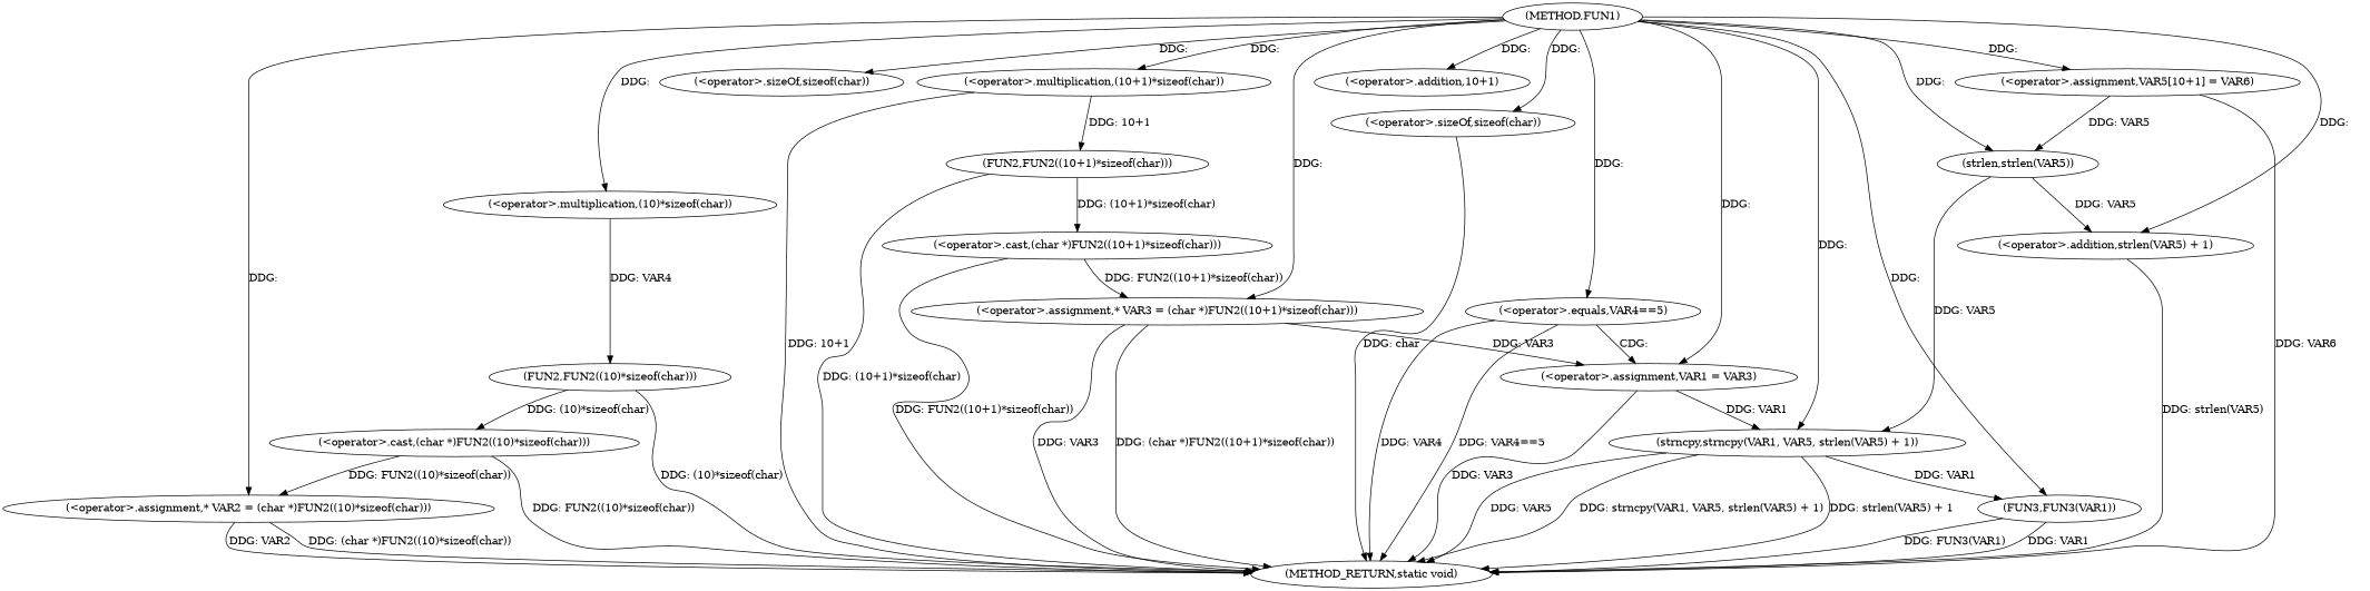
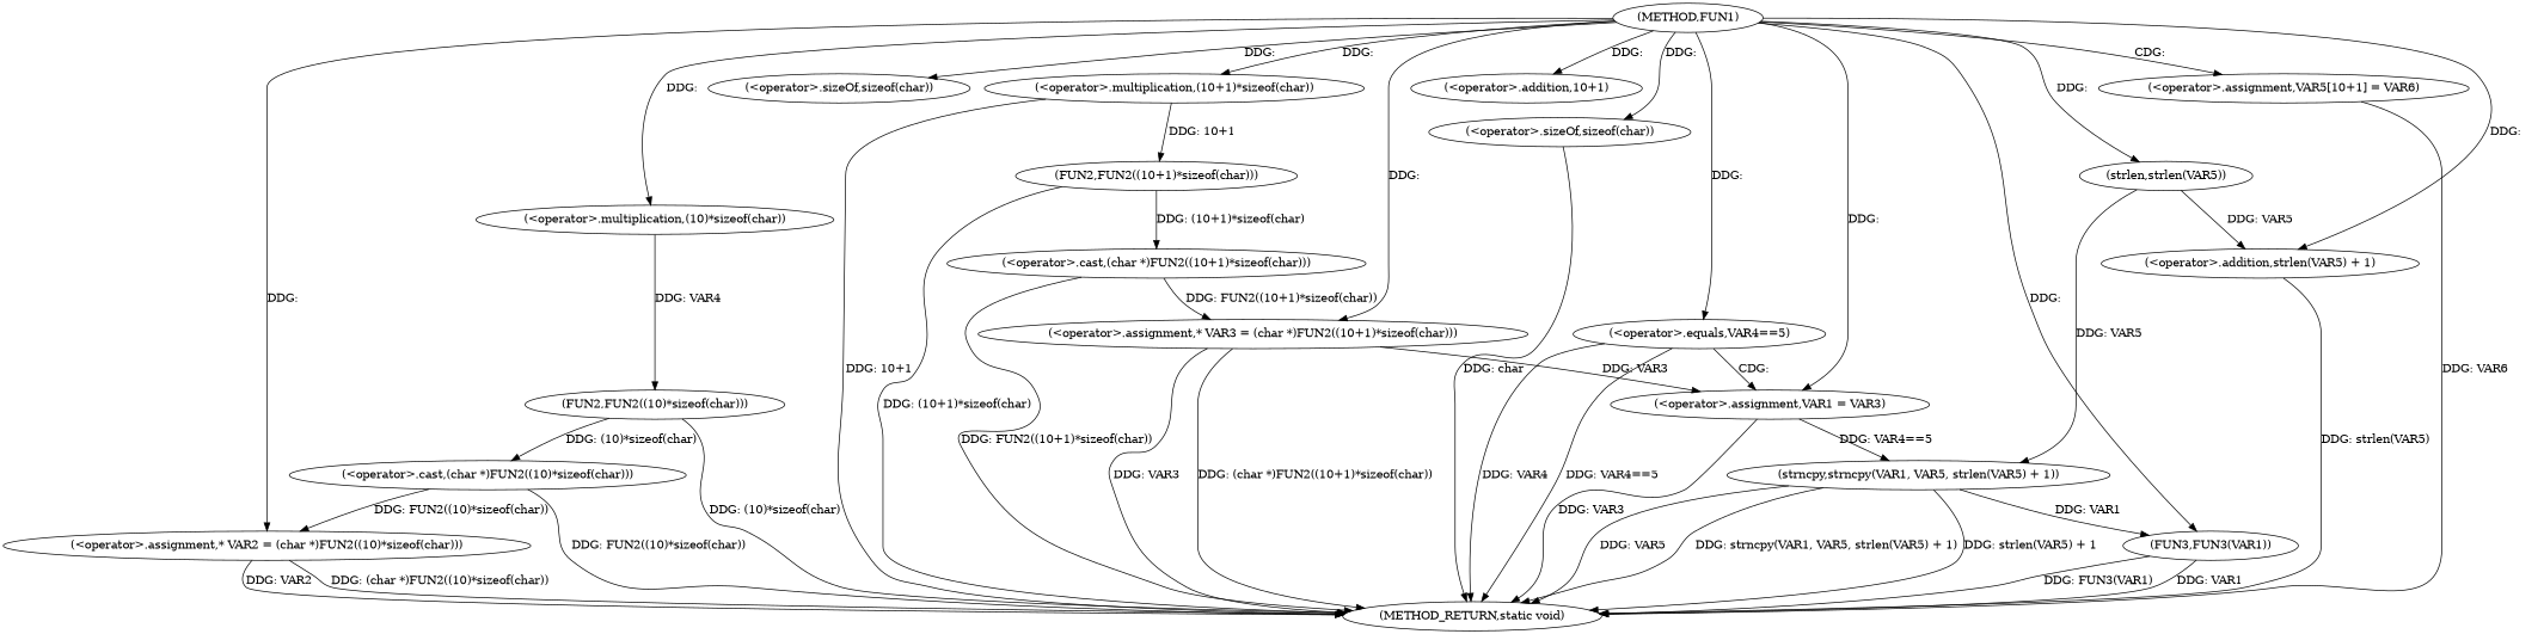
  digraph {
    n1 [label="(METHOD,FUN1)"]
    n2 [label="(<operator>.assignment,* VAR2 = (char *)FUN2((10)*sizeof(char)))"]
    n3 [label="(<operator>.multiplication,(10)*sizeof(char))"]
    n4 [label="(<operator>.sizeOf,sizeof(char))"]
    n5 [label="(<operator>.assignment,* VAR3 = (char *)FUN2((10+1)*sizeof(char)))"]
    n6 [label="(<operator>.multiplication,(10+1)*sizeof(char))"]
    n7 [label="(<operator>.addition,10+1)"]
    n8 [label="(<operator>.sizeOf,sizeof(char))"]
    n9 [label="(<operator>.equals,VAR4==5)"]
    n10 [label="(<operator>.assignment,VAR1 = VAR3)"]
    n11 [label="(<operator>.assignment,VAR5[10+1] = VAR6)"]
    n12 [label="(strncpy,strncpy(VAR1, VAR5, strlen(VAR5) + 1))"]
    n13 [label="(<operator>.addition,strlen(VAR5) + 1)"]
    n14 [label="(strlen,strlen(VAR5))"]
    n15 [label="(FUN3,FUN3(VAR1))"]
    n16 [label="(METHOD_RETURN,static void)"]
    n17 [label="(FUN2,FUN2((10)*sizeof(char)))"]
    n18 [label="(FUN2,FUN2((10+1)*sizeof(char)))"]
    n19 [label="(<operator>.cast,(char *)FUN2((10)*sizeof(char)))"]
    n20 [label="(<operator>.cast,(char *)FUN2((10+1)*sizeof(char)))"]
    n1 -> n2 [label="DDG: "]
    n1 -> n3 [label="DDG: "]
    n1 -> n4 [label="DDG: "]
    n1 -> n5 [label="DDG: "]
    n1 -> n6 [label="DDG: "]
    n1 -> n7 [label="DDG: "]
    n1 -> n8 [label="DDG: "]
    n1 -> n9 [label="DDG: "]
    n1 -> n10 [label="DDG: "]
-   n1 -> n11 [label="DDG: "]
-   n1 -> n12 [label="DDG: "]
+   n1 -> n11 [label="CDG: "]
    n1 -> n13 [label="DDG: "]
    n1 -> n14 [label="DDG: "]
    n1 -> n15 [label="DDG: "]
    n2 -> n16 [label="DDG: VAR2"]
    n2 -> n16 [label="DDG: (char *)FUN2((10)*sizeof(char))"]
    n3 -> n17 [label="DDG: VAR4"]
    n5 -> n10 [label="DDG: VAR3"]
    n5 -> n16 [label="DDG: VAR3"]
    n5 -> n16 [label="DDG: (char *)FUN2((10+1)*sizeof(char))"]
    n6 -> n16 [label="DDG: 10+1"]
    n6 -> n18 [label="DDG: 10+1"]
    n8 -> n16 [label="DDG: char"]
    n9 -> n10 [label="CDG: "]
    n9 -> n16 [label="DDG: VAR4"]
    n9 -> n16 [label="DDG: VAR4==5"]
-   n10 -> n12 [label="DDG: VAR1"]
+   n10 -> n12 [label="DDG: VAR4==5"]
    n10 -> n16 [label="DDG: VAR3"]
-   n11 -> n14 [label="DDG: VAR5"]
    n11 -> n16 [label="DDG: VAR6"]
    n12 -> n15 [label="DDG: VAR1"]
    n12 -> n16 [label="DDG: VAR5"]
    n12 -> n16 [label="DDG: strncpy(VAR1, VAR5, strlen(VAR5) + 1)"]
    n12 -> n16 [label="DDG: strlen(VAR5) + 1"]
    n13 -> n16 [label="DDG: strlen(VAR5)"]
    n14 -> n12 [label="DDG: VAR5"]
    n14 -> n13 [label="DDG: VAR5"]
    n15 -> n16 [label="DDG: FUN3(VAR1)"]
    n15 -> n16 [label="DDG: VAR1"]
    n17 -> n16 [label="DDG: (10)*sizeof(char)"]
    n17 -> n19 [label="DDG: (10)*sizeof(char)"]
    n18 -> n16 [label="DDG: (10+1)*sizeof(char)"]
    n18 -> n20 [label="DDG: (10+1)*sizeof(char)"]
    n19 -> n2 [label="DDG: FUN2((10)*sizeof(char))"]
    n19 -> n16 [label="DDG: FUN2((10)*sizeof(char))"]
    n20 -> n5 [label="DDG: FUN2((10+1)*sizeof(char))"]
    n20 -> n16 [label="DDG: FUN2((10+1)*sizeof(char))"]
  }
